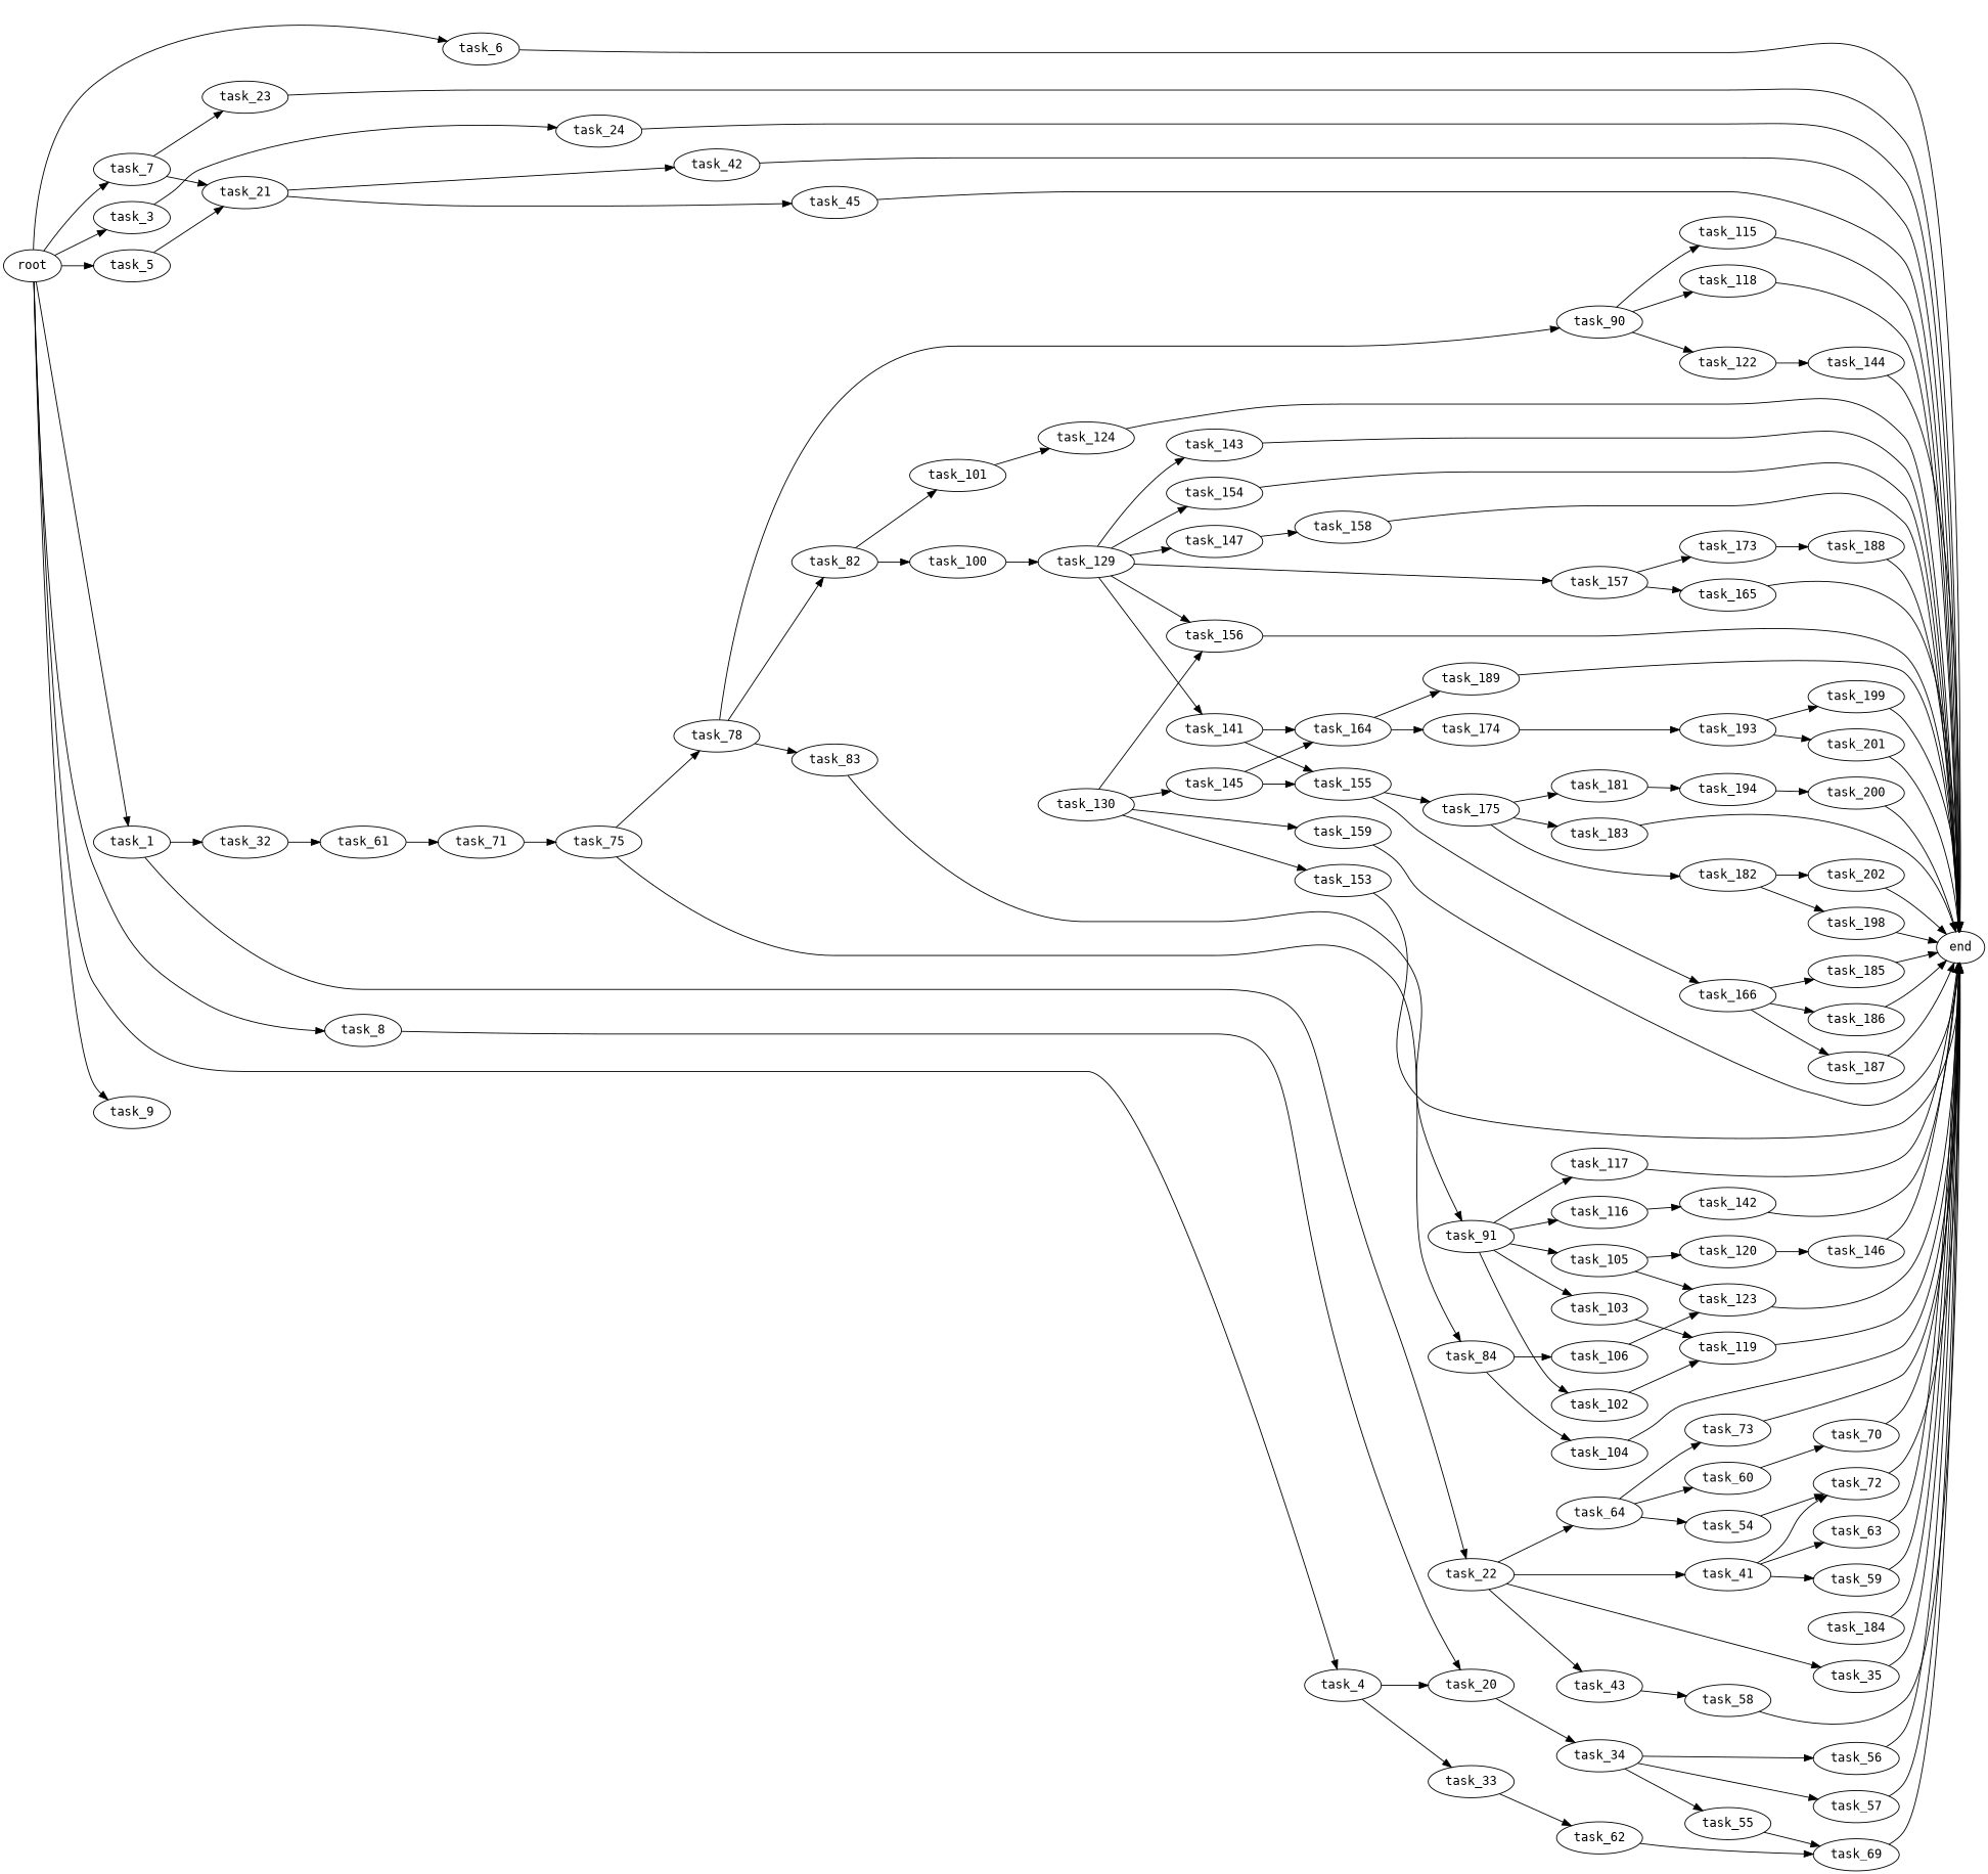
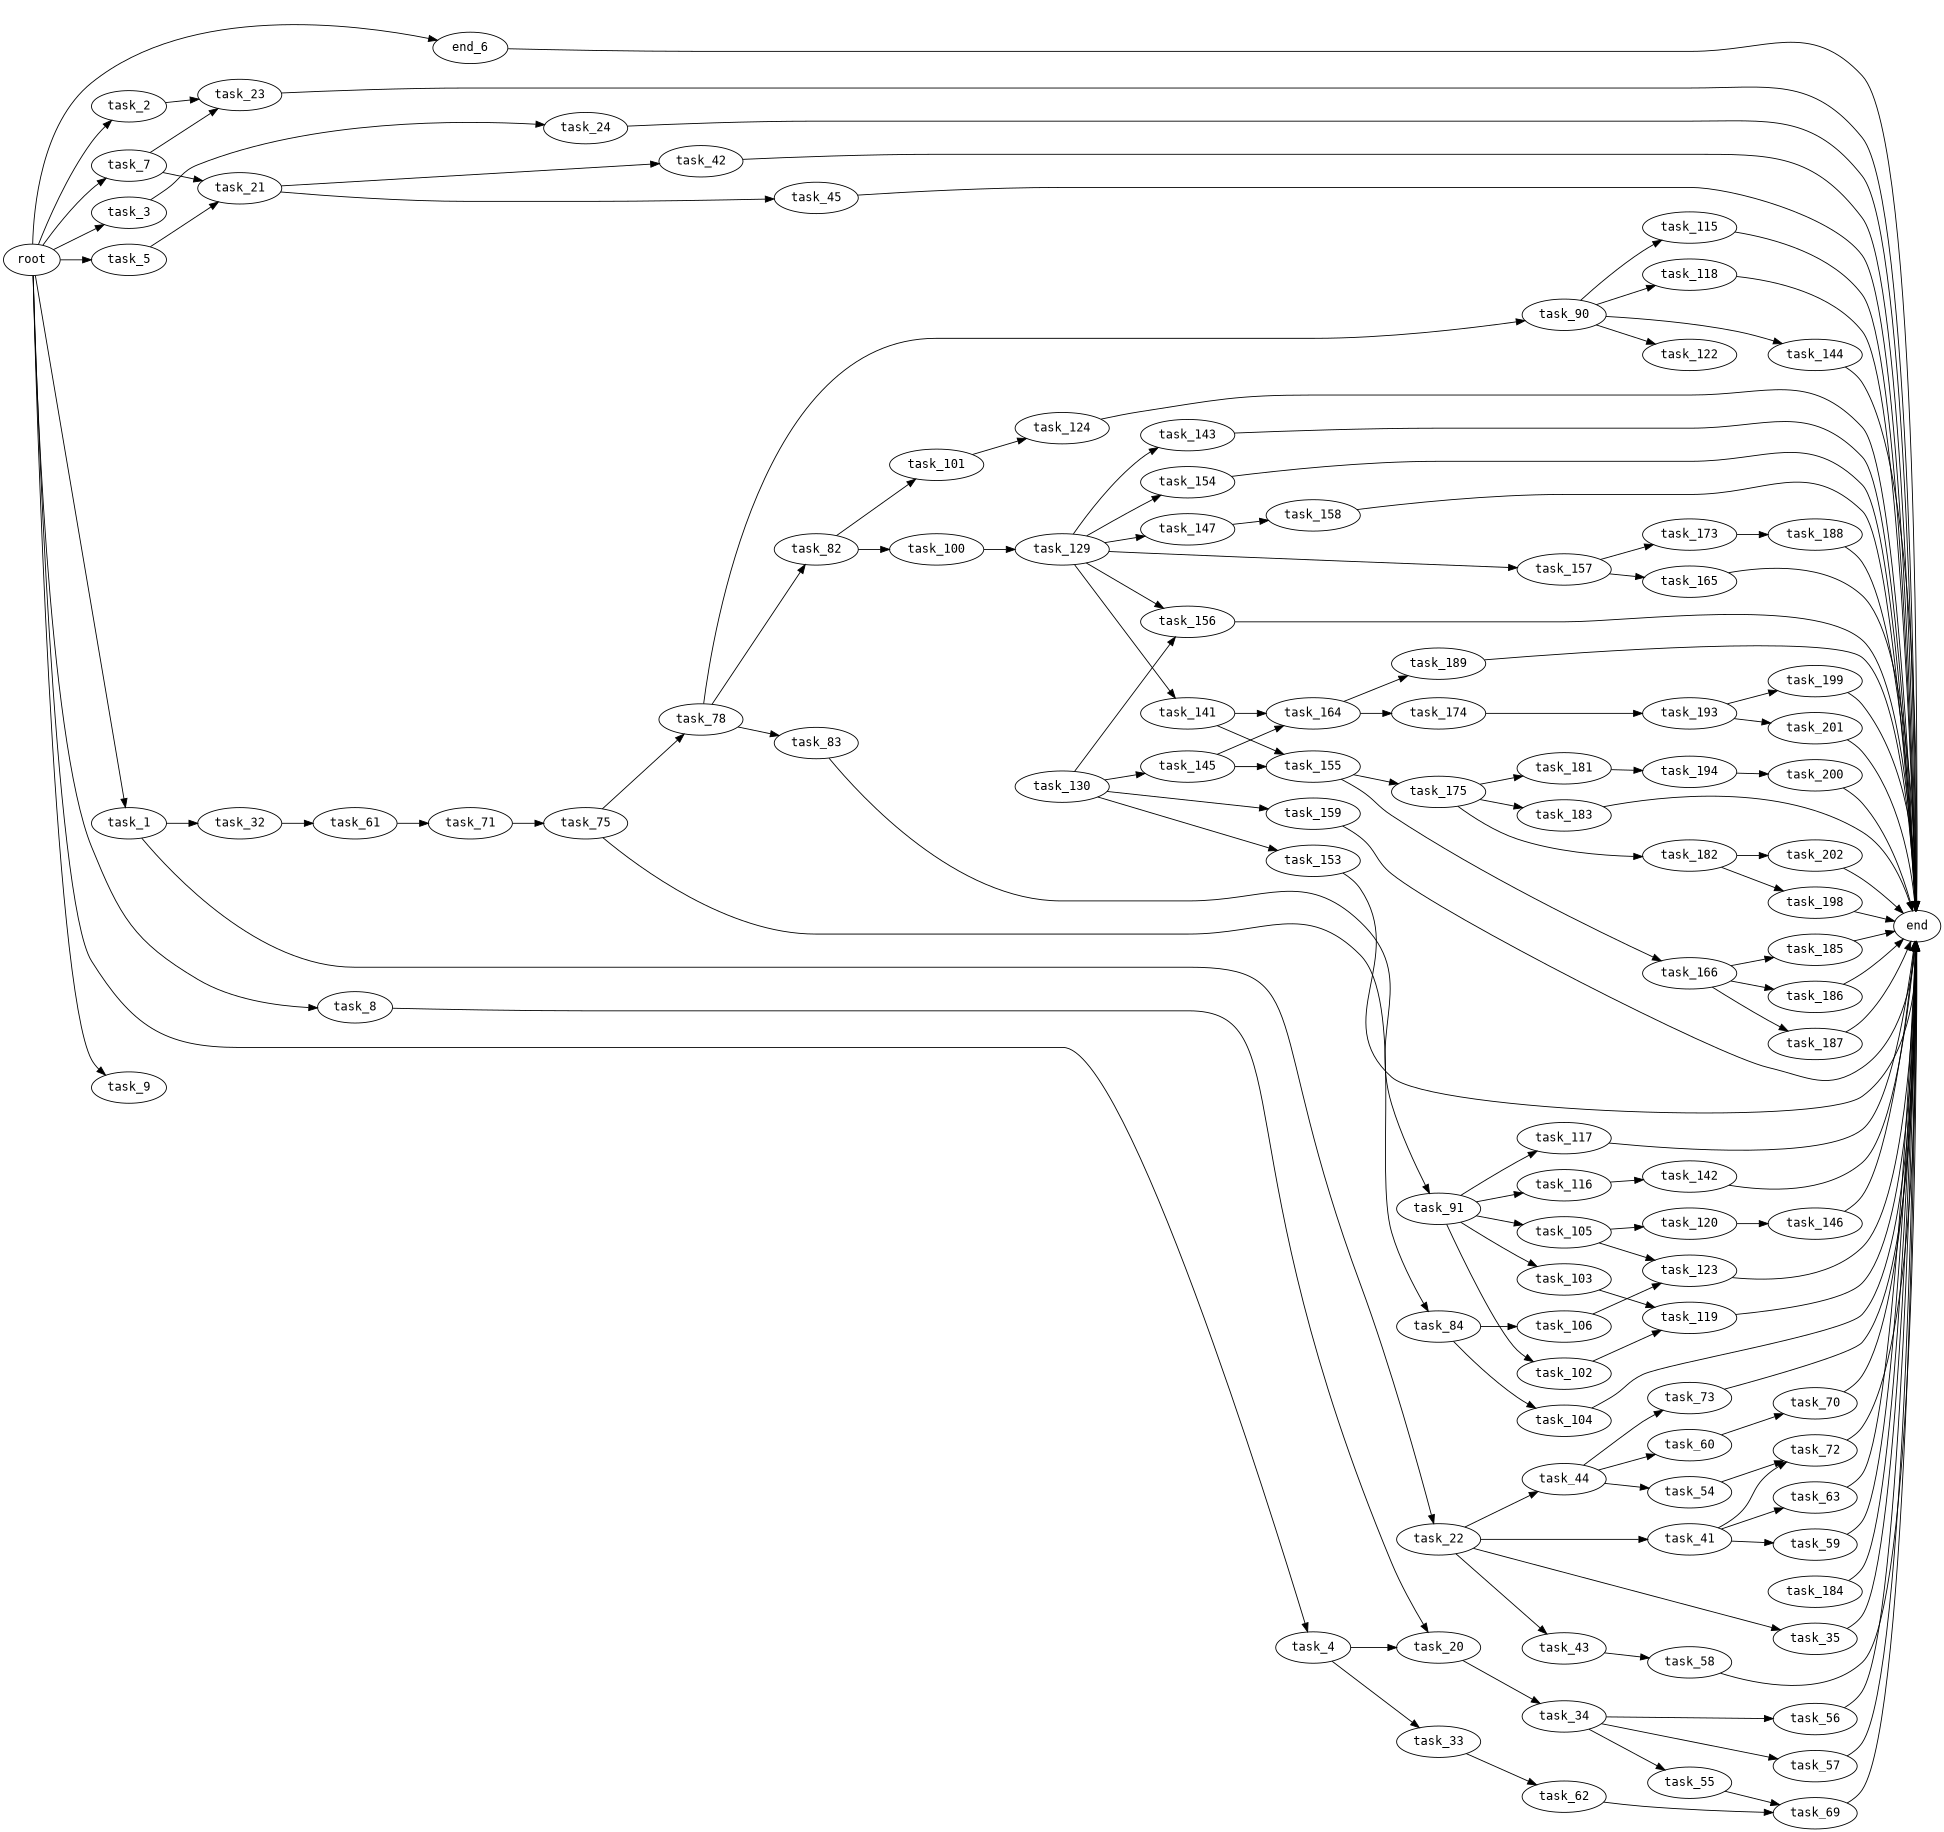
  digraph {
    fontname="DejaVu Sans Mono"
    rankdir=LR
    node [fontname="DejaVu Sans Mono"]
    edge [fontname="DejaVu Sans Mono"]
    root
    task_1
+   task_2
    task_3
    task_4
    task_5
-   task_6
+   task_6 [label=end_6]
    task_7
    task_8
    task_9
    task_22
    task_32
    task_23
    task_24
    task_33
    task_20
    task_21
    end
    task_35
    task_41
    task_43
-   task_44 [label=task_64]
+   task_44
    task_61
    task_62
    task_42
    task_45
    task_34
    task_55
    task_56
    task_57
    task_59
    task_63
    task_72
    task_58
    task_54
    task_60
    task_73
    task_71
    task_69
    task_70
    task_75
    task_78
    task_84
    task_82
    task_83
    task_90
    task_104
    task_106
    task_100
    task_101
    task_91
    task_115
    task_118
    task_122
    task_129
    task_124
    task_102
    task_103
    task_105
    task_116
    task_117
    task_123
    task_144
    task_119
    task_120
    task_142
    task_141
    task_143
    task_147
    task_154
    task_156
    task_157
    task_146
    task_130
    task_145
    task_153
    task_159
    task_155
    task_164
    task_158
    task_165
    task_173
    task_166
    task_175
    task_174
    task_189
    task_185
    task_186
    task_187
    task_181
    task_182
    task_183
    task_188
    task_193
    task_184
    task_199
    task_201
    task_194
    task_198
    task_202
    task_200
    root -> task_1
+   root -> task_2
    root -> task_3
    root -> task_4
    root -> task_5
    root -> task_6
    root -> task_7
    root -> task_8
    root -> task_9
    task_1 -> task_22
    task_1 -> task_32
+   task_2 -> task_23
    task_3 -> task_24
    task_4 -> task_33
    task_4 -> task_20
    task_5 -> task_21
    task_6 -> end
    task_7 -> task_23
    task_7 -> task_21
    task_8 -> task_20
    task_22 -> task_35
    task_22 -> task_41
    task_22 -> task_43
    task_22 -> task_44
    task_32 -> task_61
    task_23 -> end
    task_24 -> end
    task_33 -> task_62
    task_20 -> task_34
    task_21 -> task_42
    task_21 -> task_45
    task_35 -> end
    task_41 -> task_59
    task_41 -> task_63
    task_41 -> task_72
    task_43 -> task_58
    task_44 -> task_54
    task_44 -> task_60
    task_44 -> task_73
    task_61 -> task_71
    task_62 -> task_69
    task_42 -> end
    task_45 -> end
    task_34 -> task_55
    task_34 -> task_56
    task_34 -> task_57
    task_55 -> task_69
    task_56 -> end
    task_57 -> end
    task_59 -> end
    task_63 -> end
    task_72 -> end
    task_58 -> end
    task_54 -> task_72
    task_60 -> task_70
    task_73 -> end
    task_71 -> task_75
    task_69 -> end
    task_70 -> end
    task_75 -> task_78
    task_75 -> task_84
    task_78 -> task_82
    task_78 -> task_83
    task_78 -> task_90
    task_84 -> task_104
    task_84 -> task_106
    task_82 -> task_100
    task_82 -> task_101
    task_83 -> task_91
    task_90 -> task_115
    task_90 -> task_118
    task_90 -> task_122
    task_104 -> end
    task_106 -> task_123
    task_100 -> task_129
    task_101 -> task_124
    task_91 -> task_102
    task_91 -> task_103
    task_91 -> task_105
    task_91 -> task_116
    task_91 -> task_117
    task_115 -> end
    task_118 -> end
-   task_122 -> task_144
+   task_90 -> task_144
    task_129 -> task_141
    task_129 -> task_143
    task_129 -> task_147
    task_129 -> task_154
    task_129 -> task_156
    task_129 -> task_157
    task_124 -> end
    task_102 -> task_119
    task_103 -> task_119
    task_105 -> task_123
    task_105 -> task_120
    task_116 -> task_142
    task_117 -> end
    task_123 -> end
    task_144 -> end
    task_119 -> end
    task_120 -> task_146
    task_142 -> end
    task_141 -> task_155
    task_141 -> task_164
    task_143 -> end
    task_147 -> task_158
    task_154 -> end
    task_156 -> end
    task_157 -> task_165
    task_157 -> task_173
    task_146 -> end
    task_130 -> task_156
    task_130 -> task_145
    task_130 -> task_153
    task_130 -> task_159
    task_145 -> task_155
    task_145 -> task_164
    task_153 -> end
    task_159 -> end
    task_155 -> task_166
    task_155 -> task_175
    task_164 -> task_174
    task_164 -> task_189
    task_158 -> end
    task_165 -> end
    task_173 -> task_188
    task_166 -> task_185
    task_166 -> task_186
    task_166 -> task_187
    task_175 -> task_181
    task_175 -> task_182
    task_175 -> task_183
    task_174 -> task_193
    task_189 -> end
    task_185 -> end
    task_186 -> end
    task_187 -> end
    task_181 -> task_194
    task_182 -> task_198
    task_182 -> task_202
    task_183 -> end
    task_188 -> end
    task_193 -> task_199
    task_193 -> task_201
    task_184 -> end
    task_199 -> end
    task_201 -> end
    task_194 -> task_200
    task_198 -> end
    task_202 -> end
    task_200 -> end
  }
